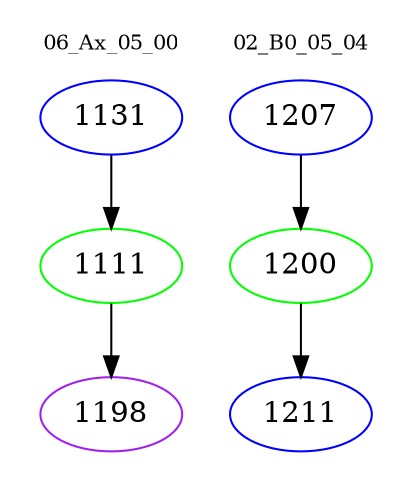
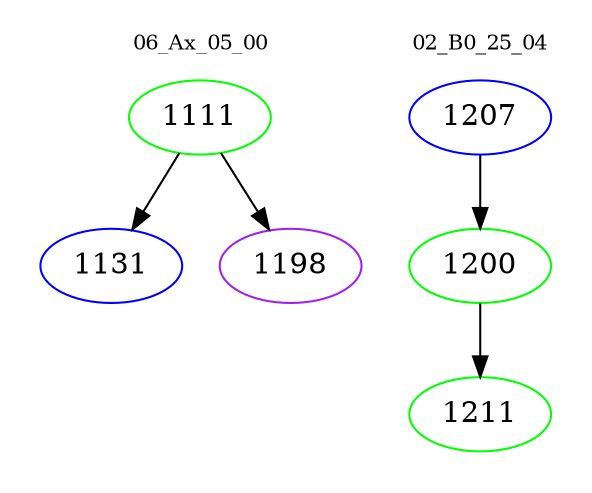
  digraph {
    node [color=blue]
    edge [color=black]
    n1 [label=1131]
    n2 [color=green label=1111]
    n3 [color=purple label=1198]
    n4 [label=1207]
    n5 [color=green label=1200]
-   n6 [label=1211]
+   n6 [color=green label=1211]
    subgraph cluster_1 {
      color=white
      fontsize=10
      label="06_Ax_05_00"
      n1
      n2
      n3
    }
    subgraph cluster_2 {
      color=white
      fontsize=10
-     label="02_B0_05_04"
+     label="02_B0_25_04"
      n4
      n5
      n6
    }
-   n1 -> n2
+   n2 -> n1
    n2 -> n3
    n4 -> n5
    n5 -> n6
  }
